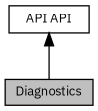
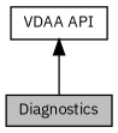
  digraph {
    rankdir=TB
    fontname="IBM Plex Sans"
    node [color=black fontname="IBM Plex Sans" fontsize=10 shape=record style=filled]
    n1 [fillcolor=grey75 fontcolor=black height=0.2 label=Diagnostics width=0.4]
-   n2 [fillcolor=white height=0.2 label="API API" width=0.4]
+   n2 [fillcolor=white height=0.2 label="VDAA API" width=0.4]
    n2 -> n1 [dir=back fontname="IBM Plex Sans" fontsize=10 labelfontname=Helvetica labelfontsize=10 shape=plaintext style=solid]
  }
